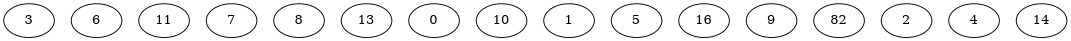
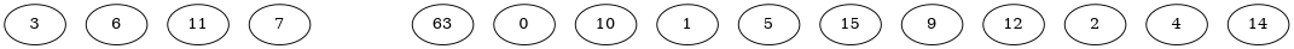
  digraph {
    "Duplicate states"=0
    GraphType=Independent
    "Max states in OPEN"=0
    Modes="120000ms; topo-ordered tasks, ; Pruning: task equivalence, fixed order ready list, ; F-value: ; Optimisation: best schedule length (SL) optimisation on equal, "
    NumberOfTasks=16
    "Pruned using list schedule length"=378
    "States removed from OPEN"=0
    TargetSystem="Homogeneous-2"
    "Time to schedule (ms)"=110
    "Total idle time"=0
    "Total schedule length"=44
    "Total sequential time"=88
    "Total states created"=942
    node ["Finish time"=9 Processor=0 "Start time"=0 Weight=9]
    3
    6 [Processor=1]
    11 ["Finish time"=18 "Start time"=9]
    7 ["Finish time"=17 Processor=1 "Start time"=9 Weight=8]
-   8 ["Finish time"=25 Processor=1 "Start time"=17 Weight=8]
-   13 ["Finish time"=26 "Start time"=18 Weight=8]
+   13 ["Finish time"=26 "Start time"=18 Weight=8 label=63]
    0 ["Finish time"=31 Processor=1 "Start time"=25 Weight=6]
    10 ["Finish time"=32 "Start time"=26 Weight=6]
    1 ["Finish time"=36 Processor=1 "Start time"=31 Weight=5]
    5 ["Finish time"=36 "Start time"=32 Weight=4]
-   15 ["Finish time"=40 "Start time"=36 Weight=4 label=16]
+   15 ["Finish time"=40 "Start time"=36 Weight=4]
    9 ["Finish time"=39 Processor=1 "Start time"=36 Weight=3]
-   12 ["Finish time"=42 Processor=1 "Start time"=39 Weight=3 label=82]
+   12 ["Finish time"=42 Processor=1 "Start time"=39 Weight=3]
    2 ["Finish time"=42 "Start time"=40 Weight=2]
    4 ["Finish time"=44 "Start time"=42 Weight=2]
    14 ["Finish time"=44 Processor=1 "Start time"=42 Weight=2]
  }
